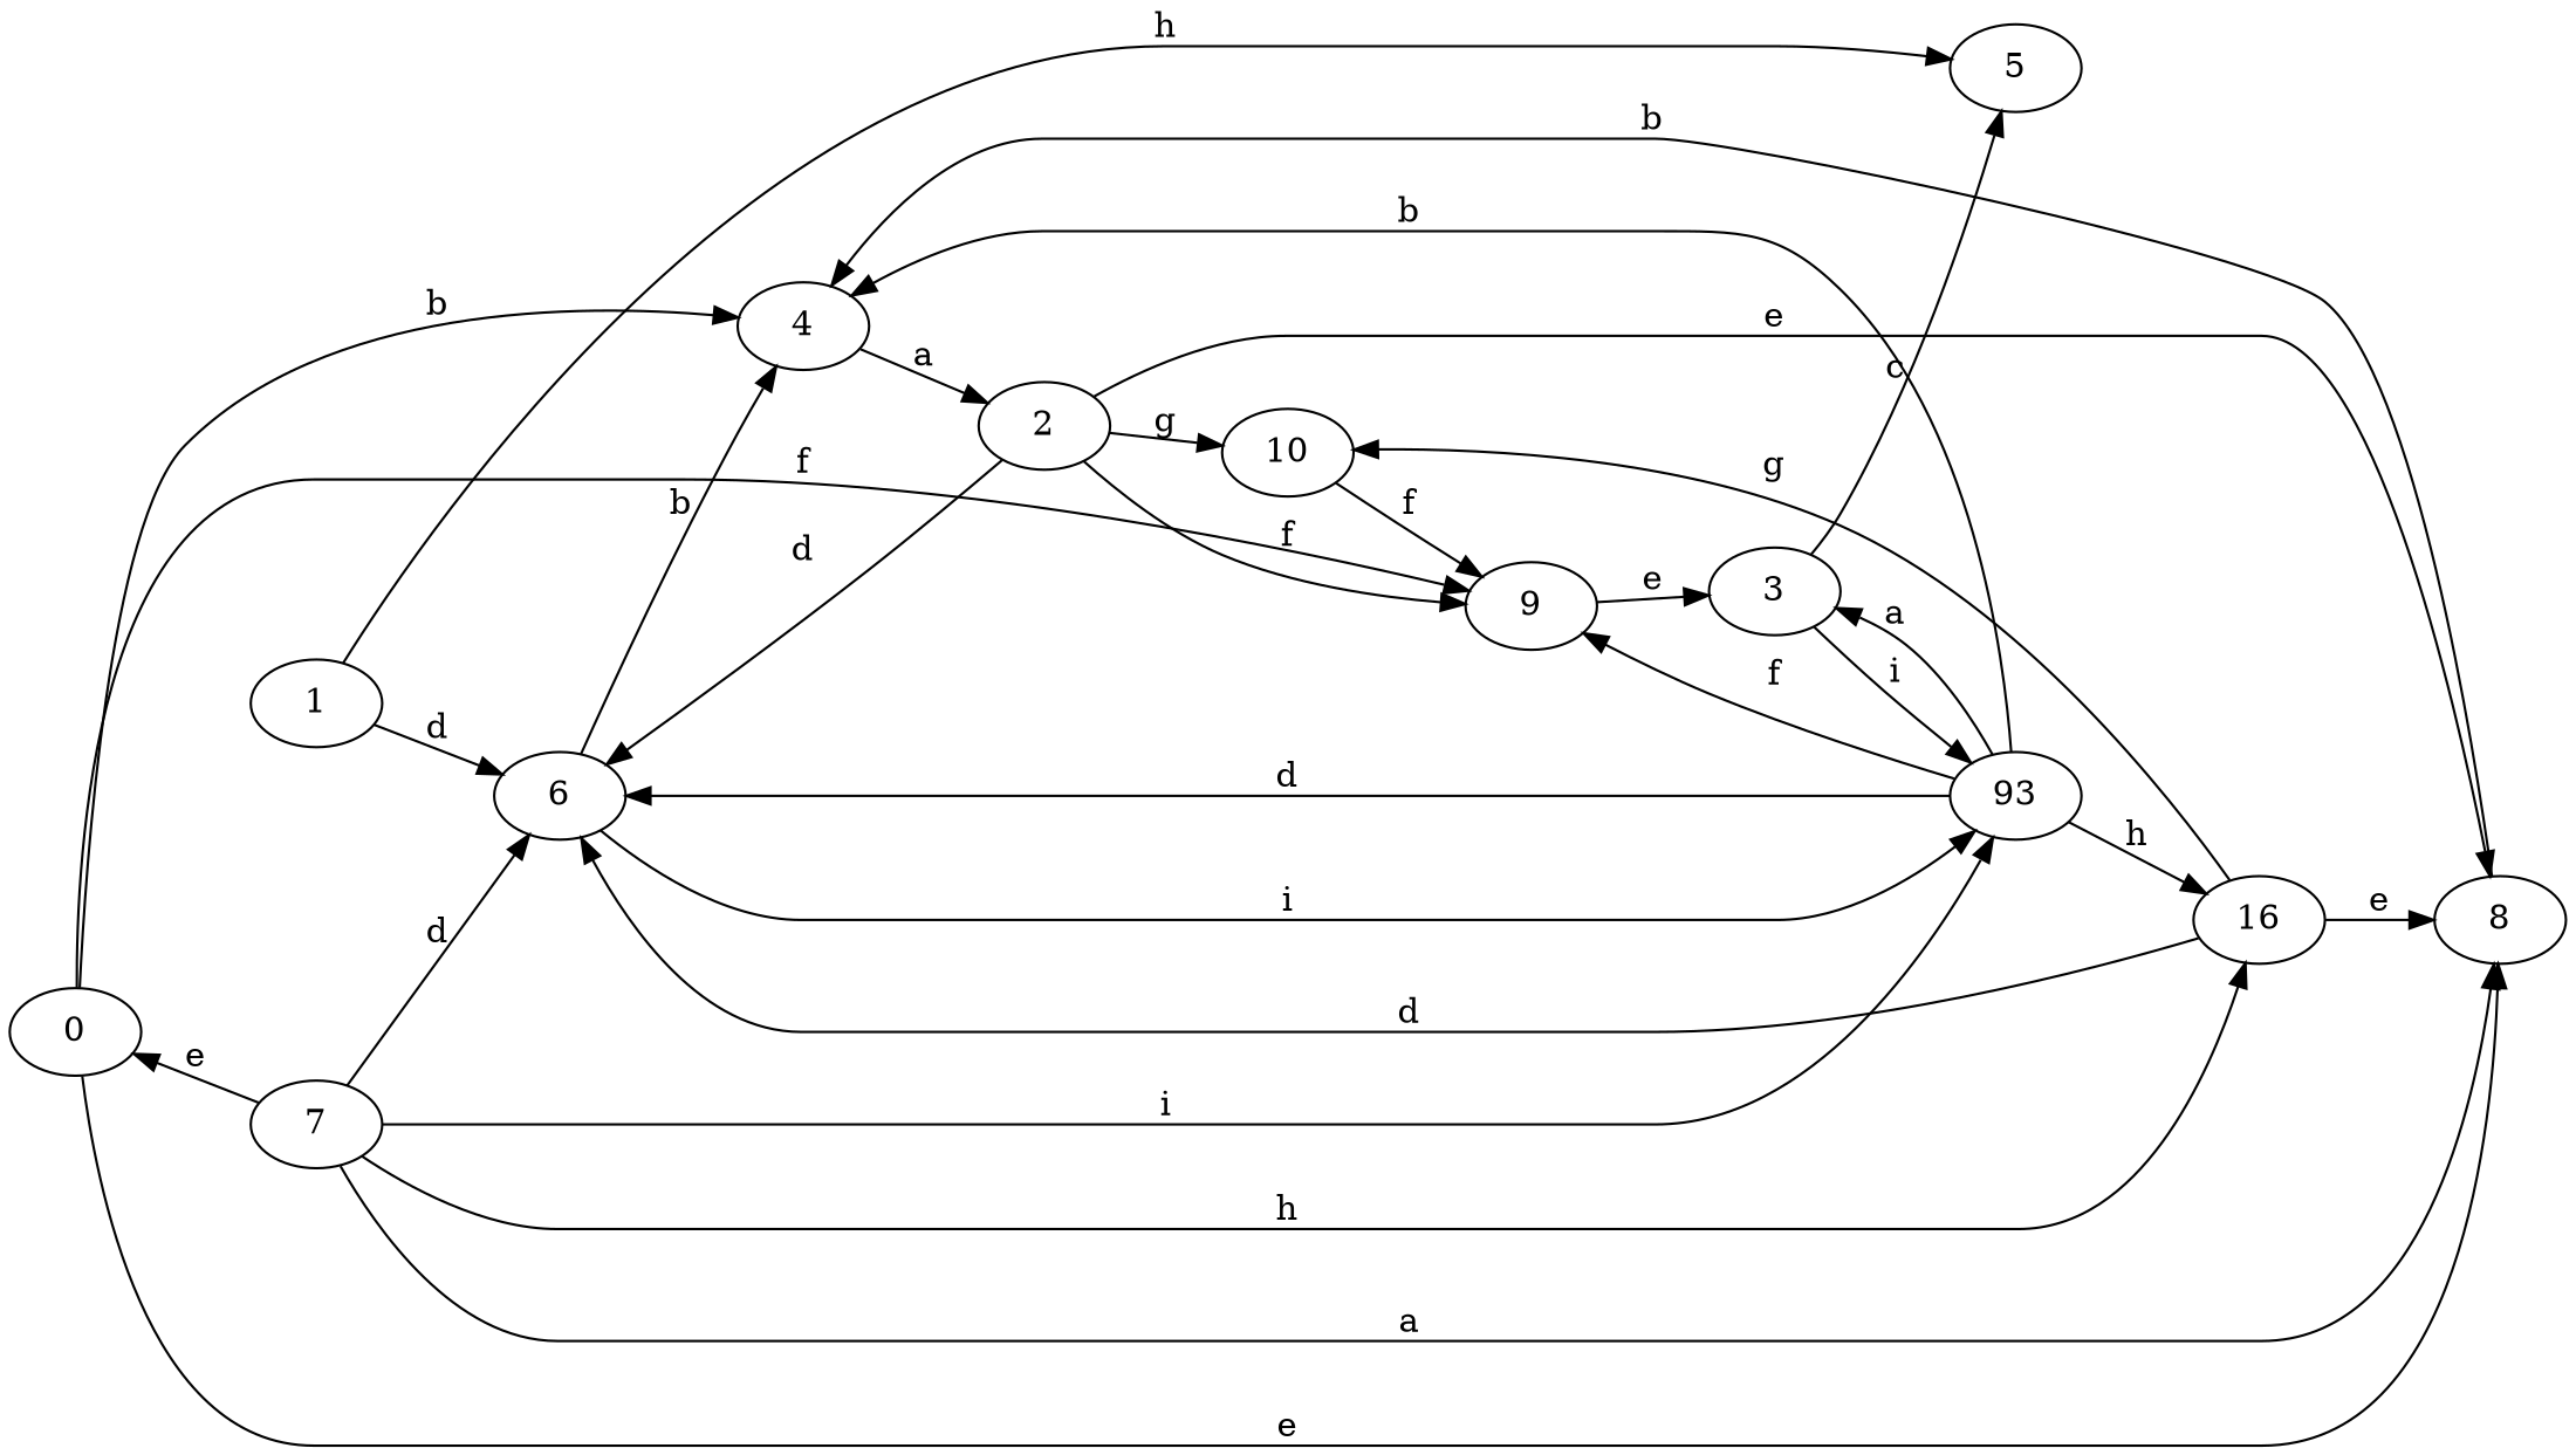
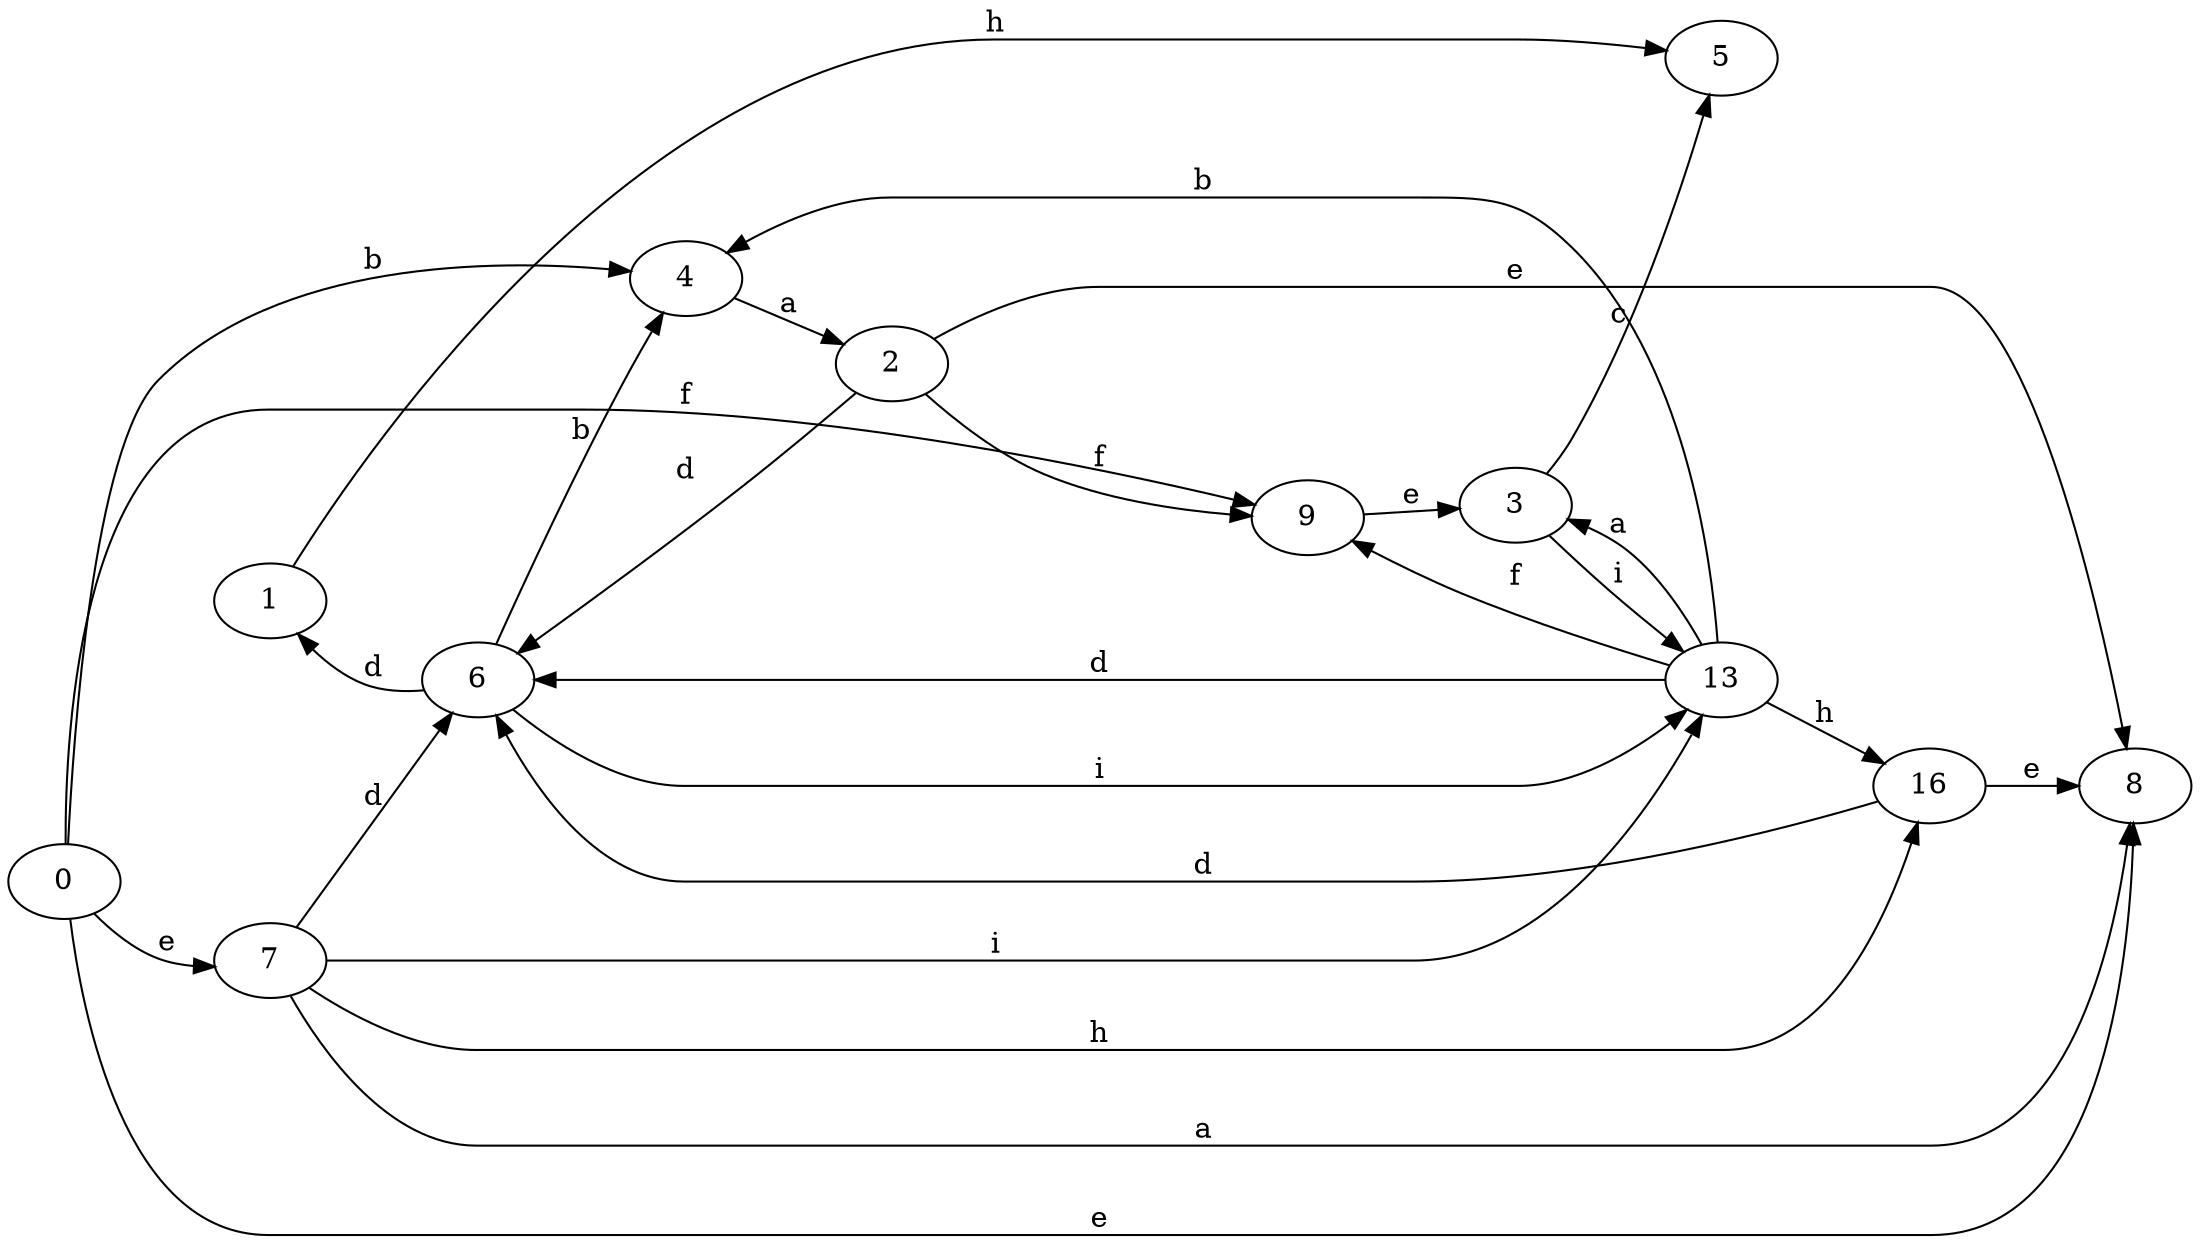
  strict digraph {
    rankdir=LR
    1
    5
    6
-   13 [label=93]
+   13
    4
    2
    8
    9
-   10
    3
    n11 [label=16]
    0
    7
    1 -> 5 [label=h]
-   1 -> 6 [label=d]
+   6 -> 1 [label=d]
    6 -> 13 [label=i]
    6 -> 4 [label=b]
    13 -> 6 [label=d]
    13 -> 4 [label=b]
    13 -> 9 [label=f]
    13 -> 3 [label=a]
    13 -> n11 [label=h]
    4 -> 2 [label=a]
    2 -> 6 [label=d]
    2 -> 8 [label=e]
    2 -> 9 [label=f]
-   2 -> 10 [label=g]
-   8 -> 4 [label=b]
    9 -> 3 [label=e]
-   10 -> 9 [label=f]
    3 -> 5 [label=c]
    3 -> 13 [label=i]
    n11 -> 6 [label=d]
    n11 -> 8 [label=e]
-   n11 -> 10 [label=g]
    0 -> 4 [label=b]
    0 -> 8 [label=e]
    0 -> 9 [label=f]
-   7 -> 0 [label=e]
+   0 -> 7 [label=e]
    7 -> 6 [label=d]
    7 -> 13 [label=i]
    7 -> 8 [label=a]
    7 -> n11 [label=h]
  }
